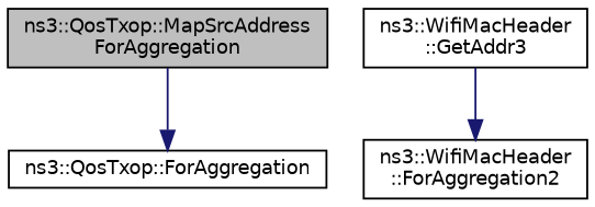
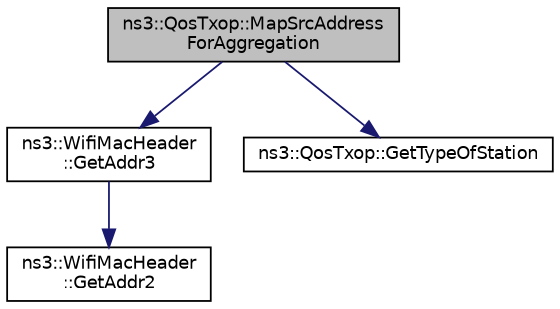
  digraph {
    rankdir=TB
    node [color=black fillcolor=white fontname=Helvetica fontsize=10 shape=record style=filled]
    edge [color=midnightblue fontname=Helvetica fontsize=10 labelfontname=Helvetica labelfontsize=10 style=solid]
    n1 [fillcolor=grey75 fontcolor=black height=0.2 label="ns3::QosTxop::MapSrcAddress\lForAggregation" width=0.4]
    n2 [height=0.2 label="ns3::WifiMacHeader\l::GetAddr3" width=0.4]
-   n3 [height=0.2 label="ns3::QosTxop::ForAggregation" width=0.4]
-   n4 [height=0.2 label="ns3::WifiMacHeader\l::ForAggregation2" width=0.4]
+   n3 [height=0.2 label="ns3::QosTxop::GetTypeOfStation" width=0.4]
+   n4 [height=0.2 label="ns3::WifiMacHeader\l::GetAddr2" width=0.4]
+   n1 -> n2
    n1 -> n3
    n2 -> n4
  }
